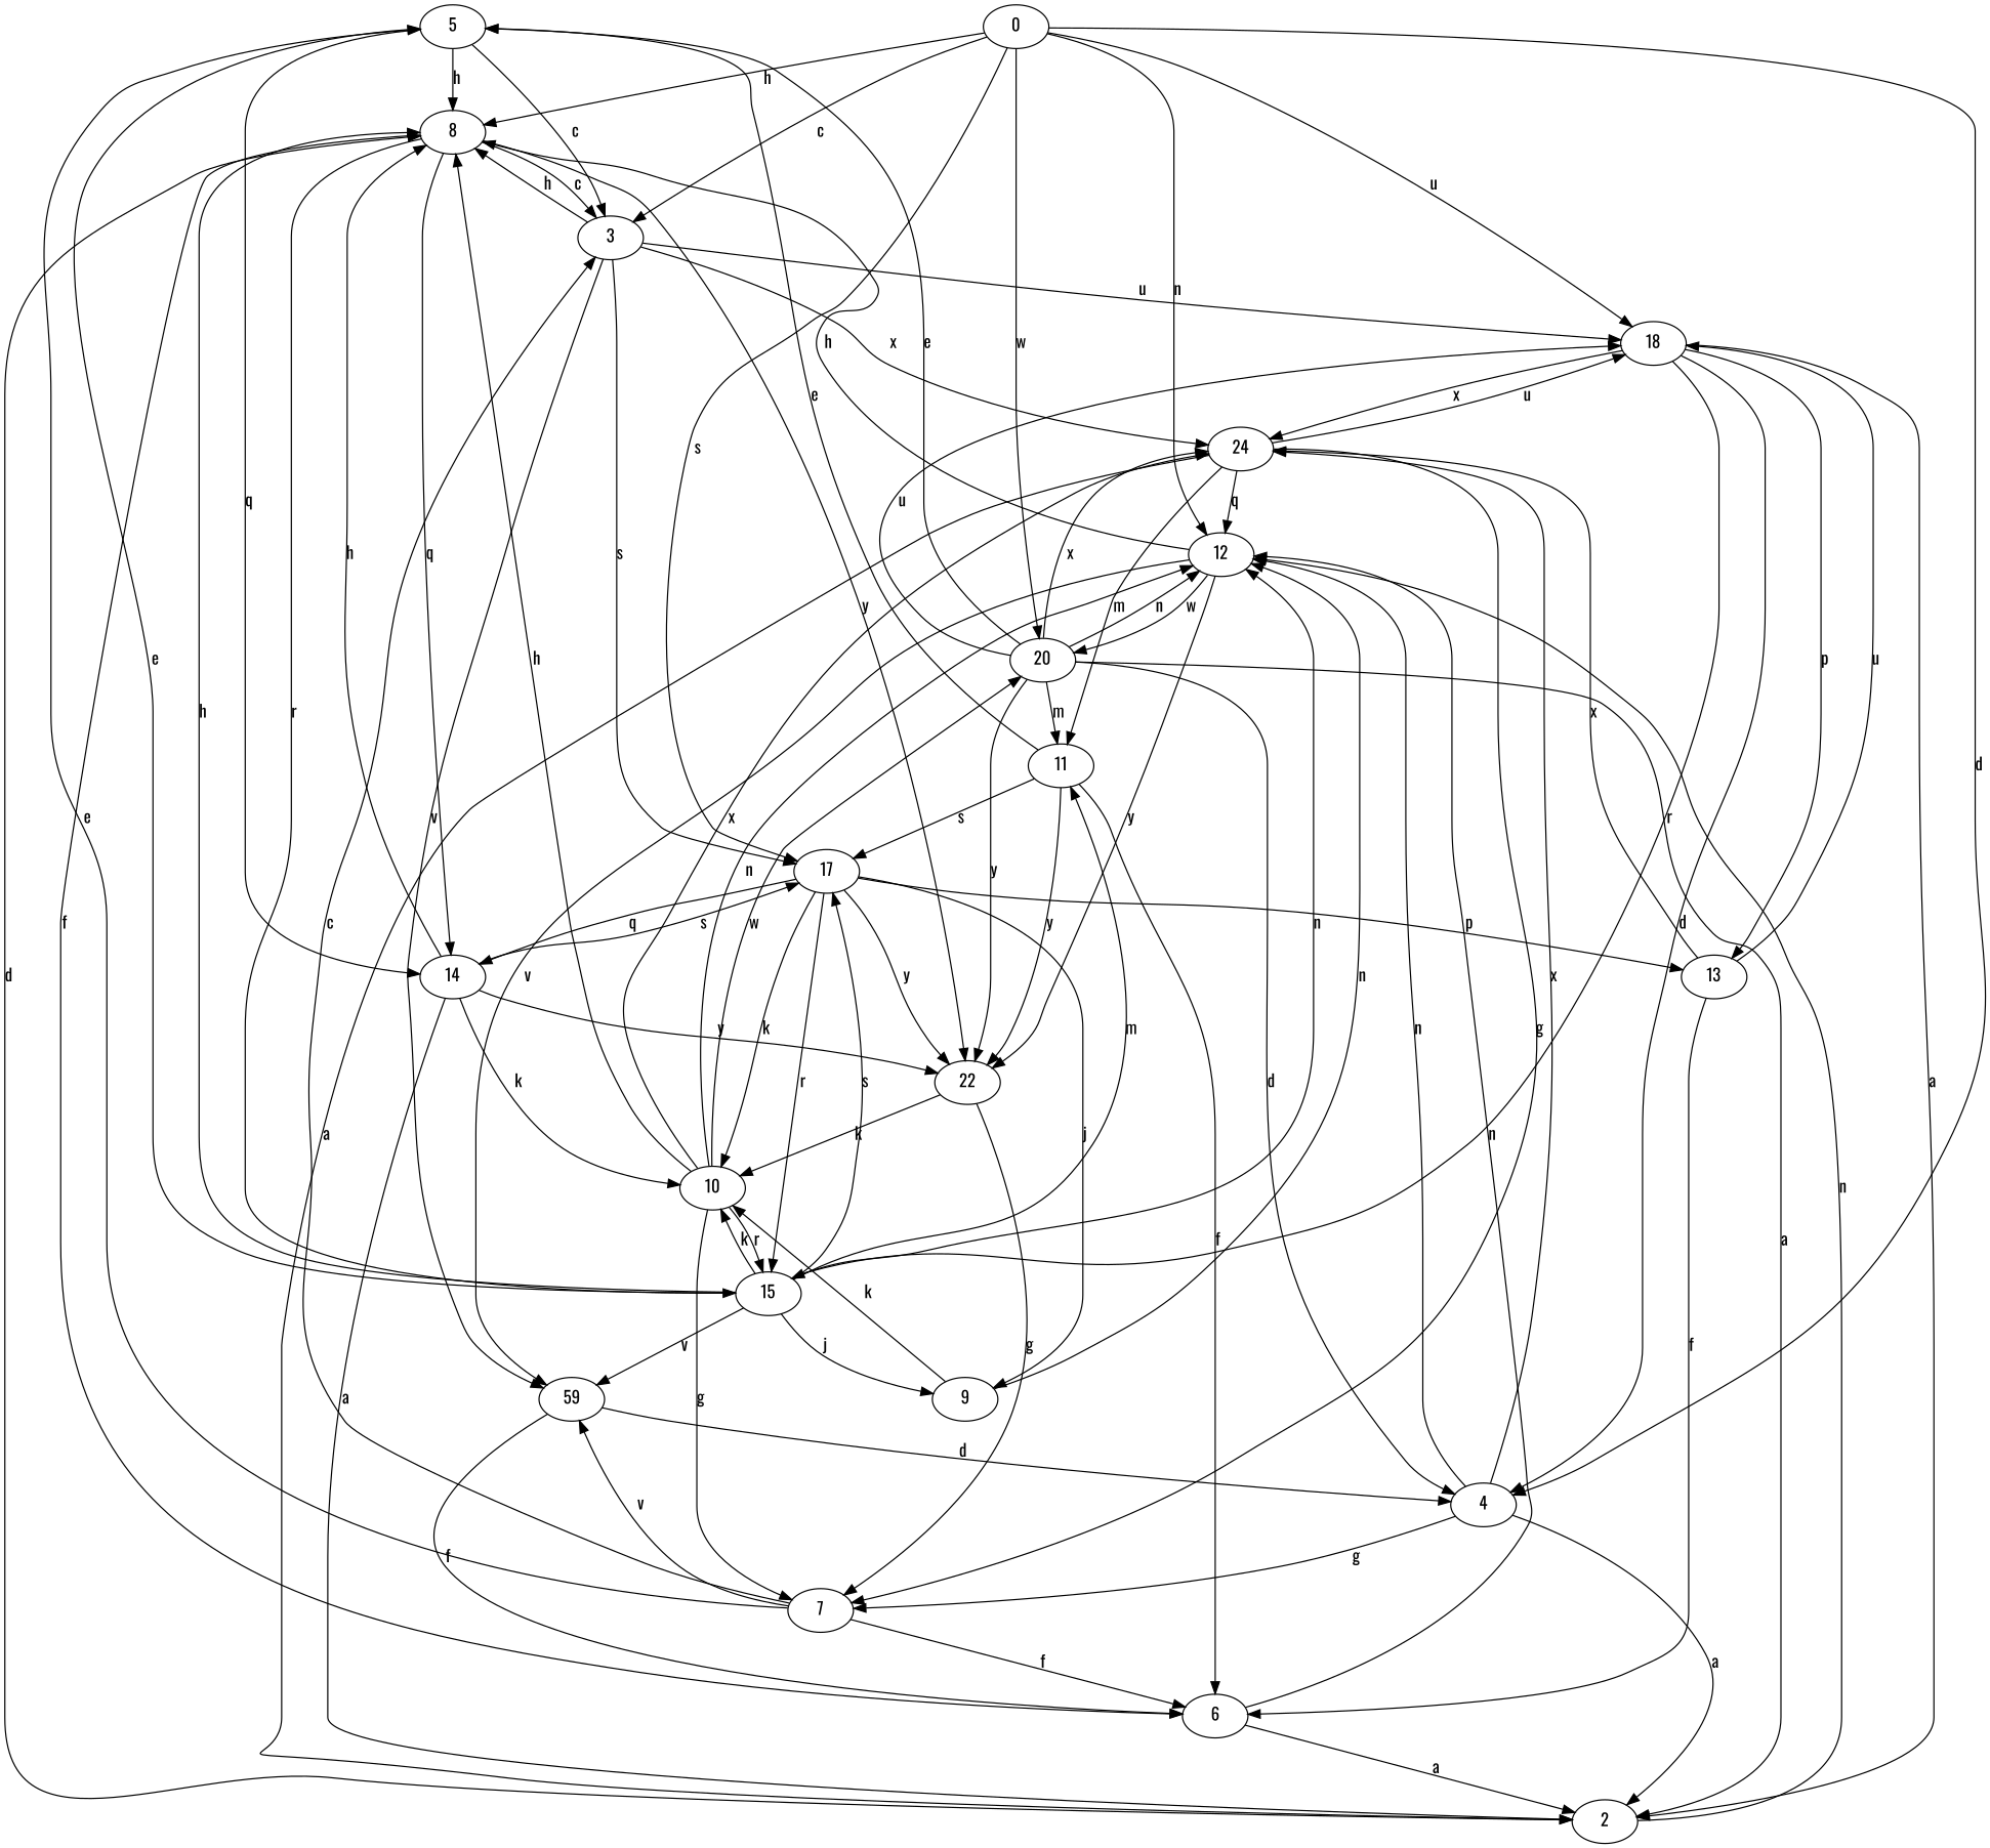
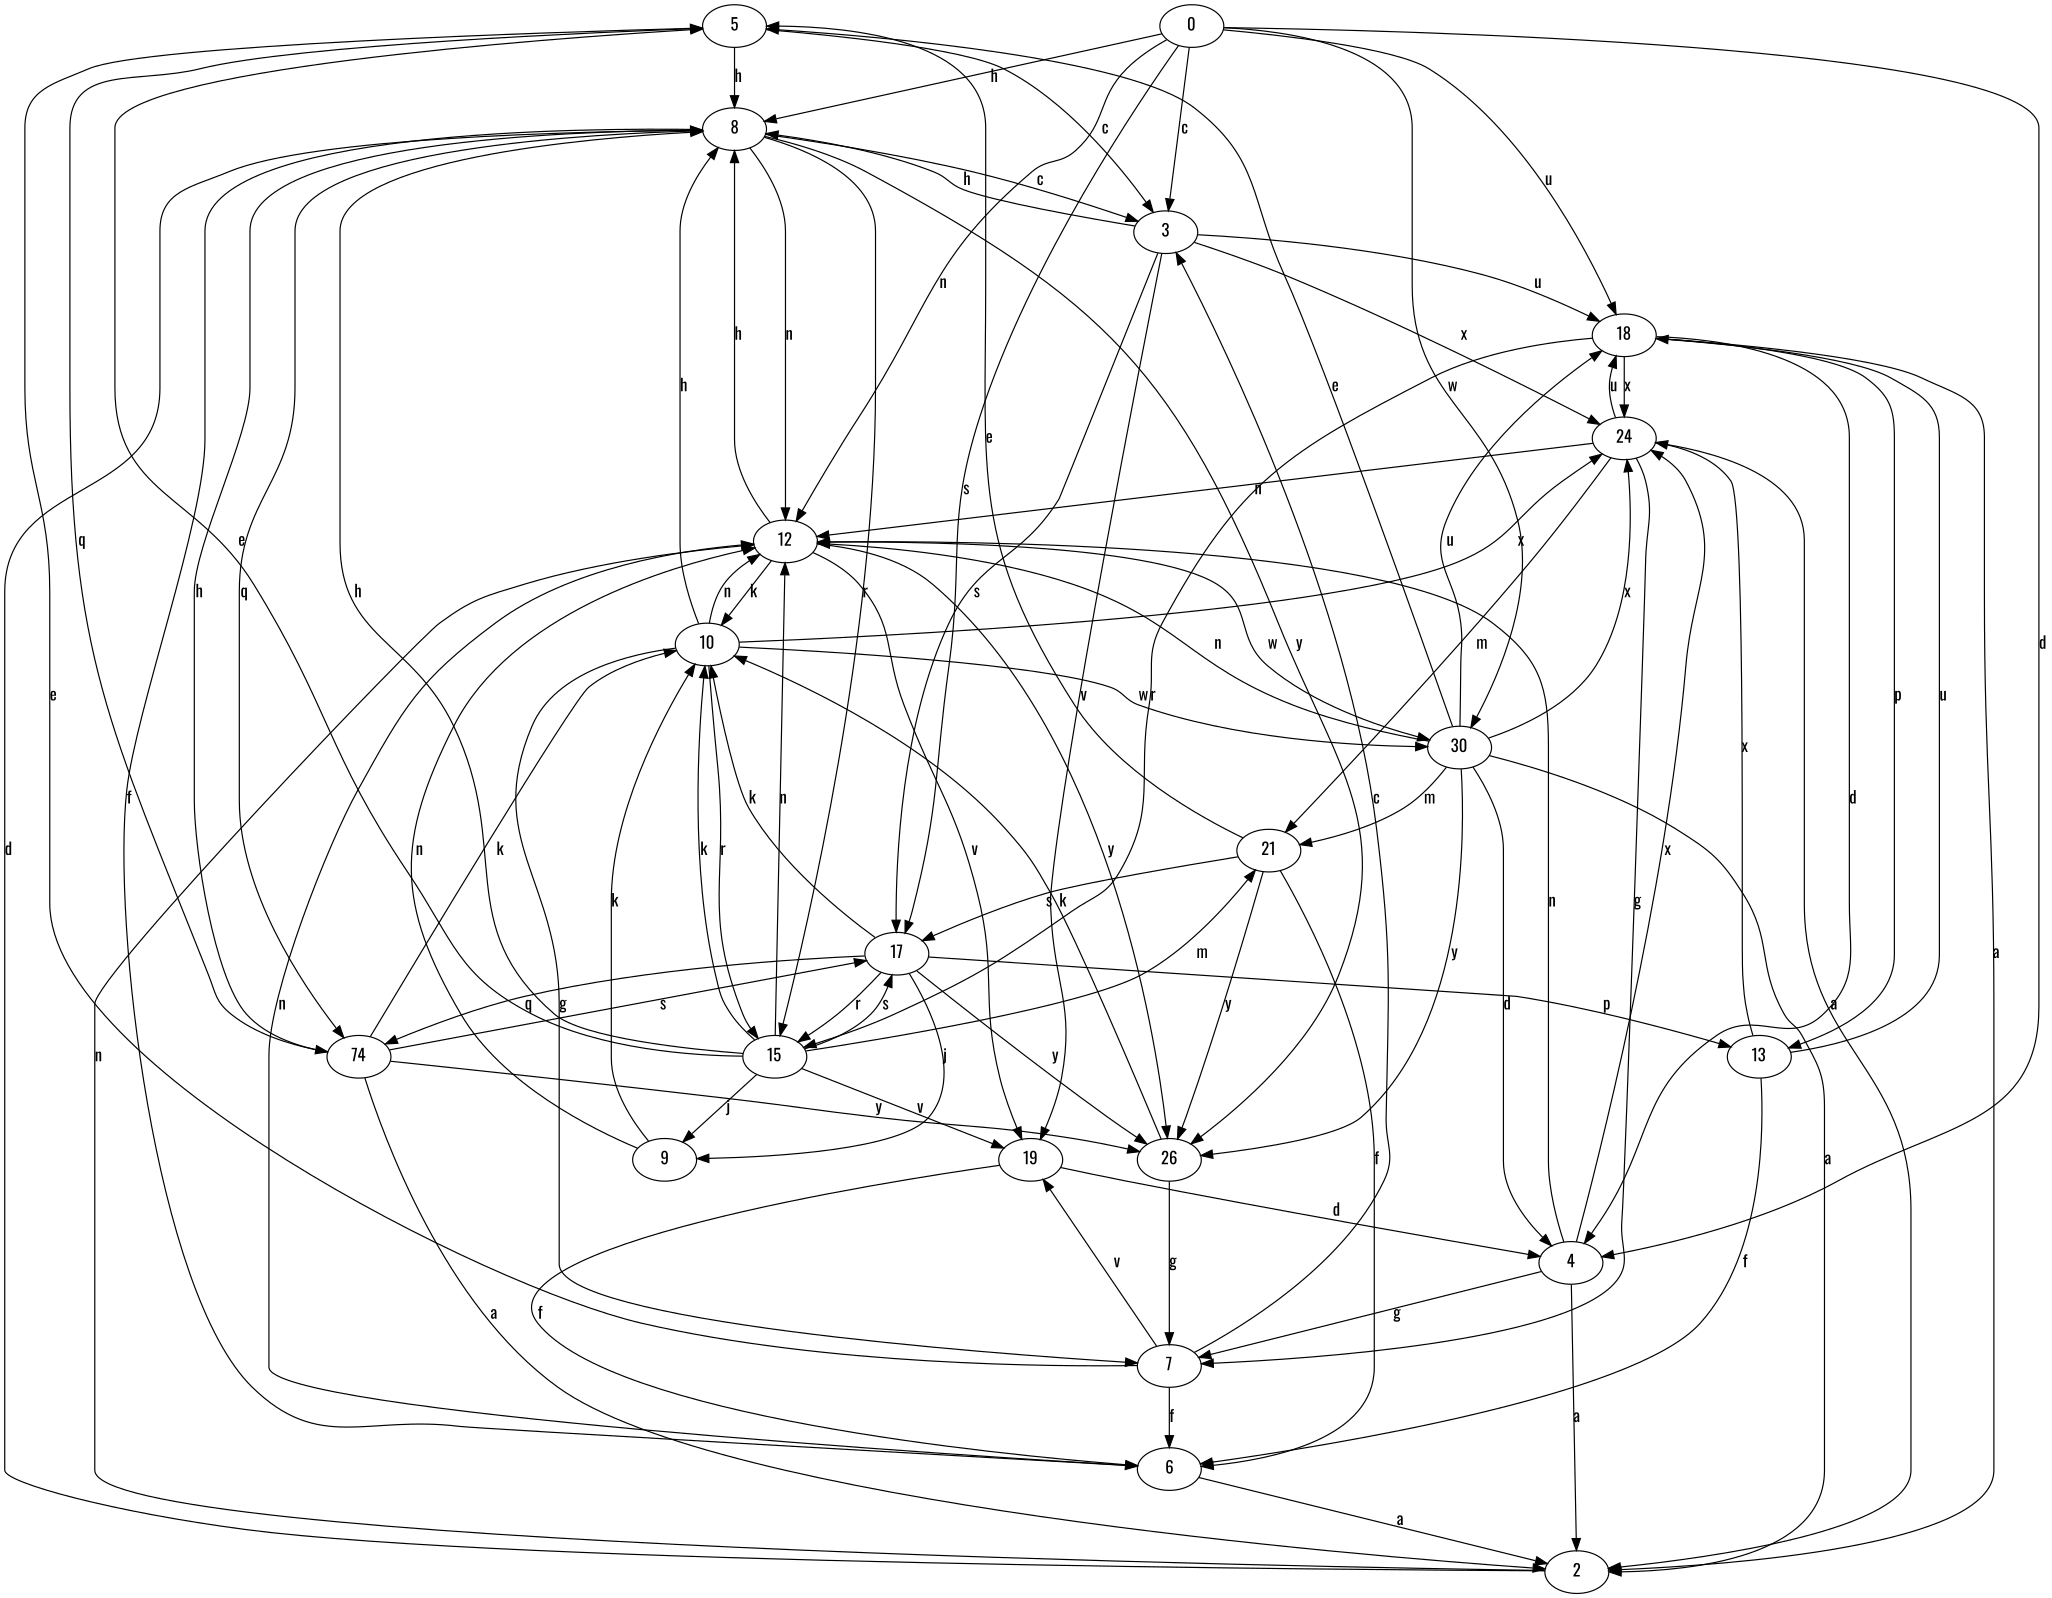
  strict digraph {
    fontname=Oswald
    node [fontname=Oswald]
    edge [fontname=Oswald]
    5
    8
    3
-   14
+   14 [label=74]
    10
    12
    n7 [label=24]
    7
    15
-   20
+   20 [label=30]
    2
    6
-   22
-   19 [label=59]
+   22 [label=26]
+   19
    17
    18
    9
    13
    4
-   11
+   11 [label=21]
    0
    5 -> 8 [label=h]
    5 -> 3 [label=c]
    5 -> 14 [label=q]
    8 -> 3 [label=c]
    8 -> 14 [label=q]
+   8 -> 12 [label=n]
    8 -> 15 [label=r]
    8 -> 6 [label=f]
    8 -> 22 [label=y]
    3 -> 8 [label=h]
    3 -> n7 [label=x]
    3 -> 19 [label=v]
    3 -> 17 [label=s]
    3 -> 18 [label=u]
    14 -> 8 [label=h]
    14 -> 10 [label=k]
    14 -> 2 [label=a]
    14 -> 22 [label=y]
    14 -> 17 [label=s]
    10 -> 8 [label=h]
    10 -> 12 [label=n]
    10 -> n7 [label=x]
    10 -> 7 [label=g]
    10 -> 15 [label=r]
    10 -> 20 [label=w]
    12 -> 8 [label=h]
+   12 -> 10 [label=k]
    12 -> 20 [label=w]
    12 -> 22 [label=y]
    12 -> 19 [label=v]
-   n7 -> 12 [label=q]
+   n7 -> 12 [label=n]
    n7 -> 7 [label=g]
    n7 -> 2 [label=a]
    n7 -> 18 [label=u]
    n7 -> 11 [label=m]
    7 -> 5 [label=e]
    7 -> 3 [label=c]
    7 -> 6 [label=f]
    7 -> 19 [label=v]
    15 -> 5 [label=e]
    15 -> 8 [label=h]
    15 -> 10 [label=k]
    15 -> 12 [label=n]
    15 -> 19 [label=v]
    15 -> 17 [label=s]
    15 -> 9 [label=j]
    15 -> 11 [label=m]
    20 -> 5 [label=e]
    20 -> 12 [label=n]
    20 -> n7 [label=x]
    20 -> 2 [label=a]
    20 -> 22 [label=y]
    20 -> 18 [label=u]
    20 -> 4 [label=d]
    20 -> 11 [label=m]
    2 -> 8 [label=d]
    2 -> 12 [label=n]
    6 -> 12 [label=n]
    6 -> 2 [label=a]
    22 -> 10 [label=k]
    22 -> 7 [label=g]
    19 -> 6 [label=f]
    19 -> 4 [label=d]
    17 -> 14 [label=q]
    17 -> 10 [label=k]
    17 -> 15 [label=r]
    17 -> 22 [label=y]
    17 -> 9 [label=j]
    17 -> 13 [label=p]
    18 -> n7 [label=x]
    18 -> 15 [label=r]
    18 -> 2 [label=a]
    18 -> 13 [label=p]
    18 -> 4 [label=d]
    9 -> 10 [label=k]
    9 -> 12 [label=n]
    13 -> n7 [label=x]
    13 -> 6 [label=f]
    13 -> 18 [label=u]
    4 -> 12 [label=n]
    4 -> n7 [label=x]
    4 -> 7 [label=g]
    4 -> 2 [label=a]
    11 -> 5 [label=e]
    11 -> 6 [label=f]
    11 -> 22 [label=y]
    11 -> 17 [label=s]
    0 -> 8 [label=h]
    0 -> 3 [label=c]
    0 -> 12 [label=n]
    0 -> 20 [label=w]
    0 -> 17 [label=s]
    0 -> 18 [label=u]
    0 -> 4 [label=d]
  }
